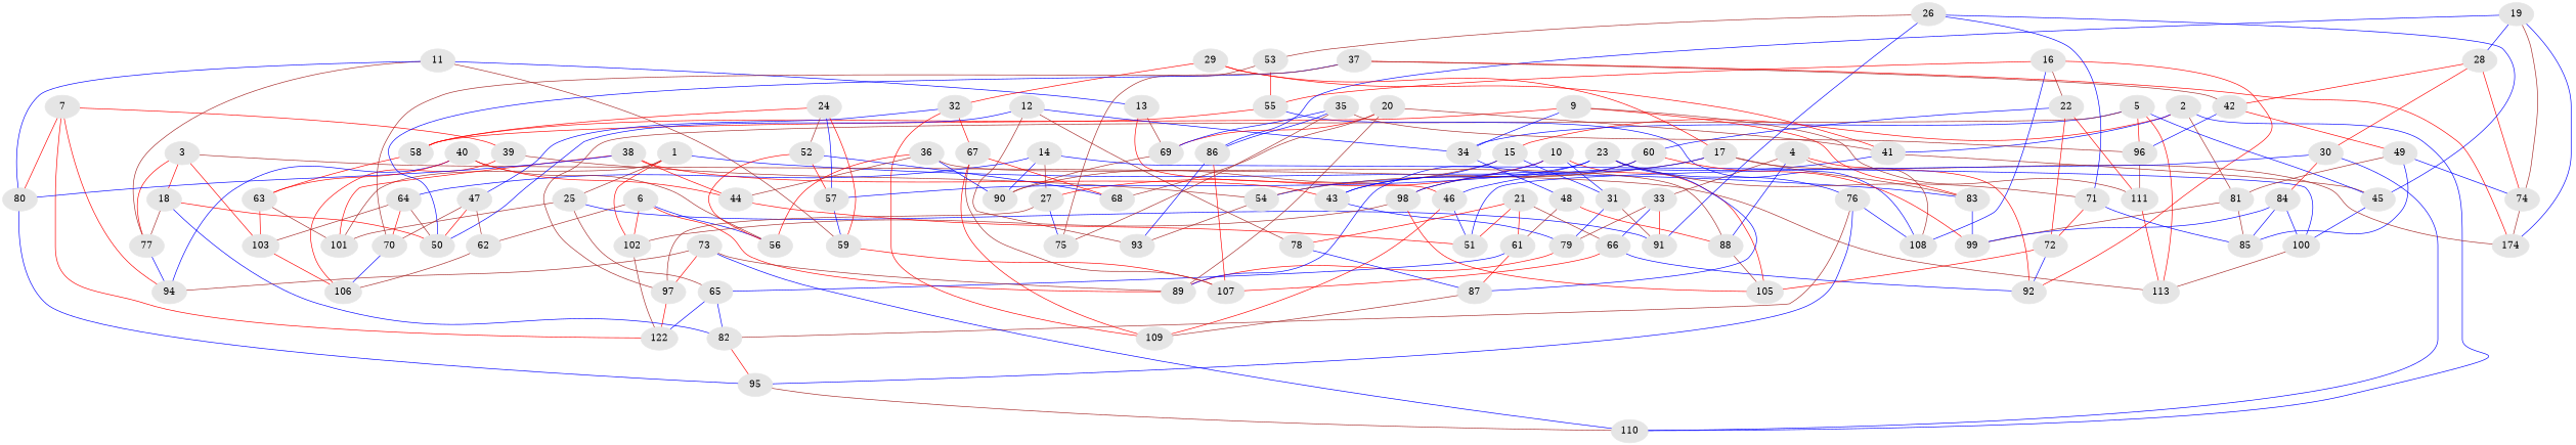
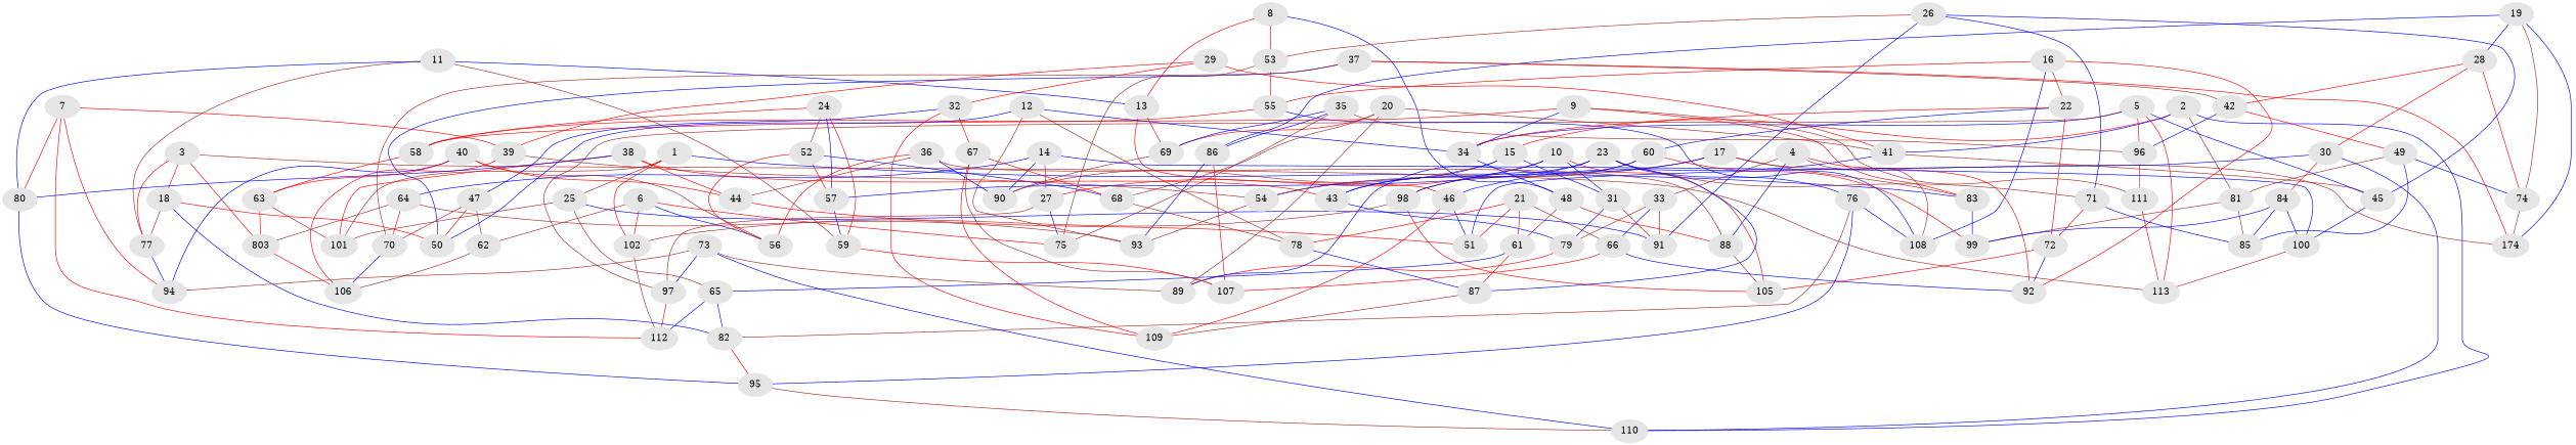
  graph {
    node [color=gray90 style=filled]
    edge [color=blue]
    1
    25
    83
    101
    102
    65
    91
    99
-   112 [label=122]
+   112
    2
    15
    41
    81
    110
    31
    90
    54
    45
    46
    85
    3
    18
    77
-   103
+   103 [label=803]
    113
    50
    82
    94
    106
    4
    33
    88
    92
    108
    66
    79
    105
    5
    34
    96
    97
    48
    100
    111
    6
    56
    62
    75
    7
    39
    80
    95
+   8
    13
    53
    69
    61
    55
    9
    58
    63
    10
    27
    43
    11
    59
    107
    12
    78
    93
    87
    51
    109
    14
    64
    70
    16
    22
    60
    72
    17
    98
    n83 [label=174]
    19
    28
    74
    86
    30
    42
    20
    68
    89
    29
    32
    21
    23
    57
    71
    76
    24
    52
    26
    84
    49
    47
    67
    35
    36
    44
    37
    38
    40
    73
    1 -- 25 [color=brown]
    1 -- 83
    1 -- 101 [color=brown]
    1 -- 102 [color=red]
    25 -- 101 [color=brown]
    25 -- 65 [color=brown]
    25 -- 91
    83 -- 99
    102 -- 112 [color=brown]
    65 -- 112
    65 -- 82
    2 -- 15 [color=red]
    2 -- 41
    2 -- 81 [color=brown]
    2 -- 110
    15 -- 31
    15 -- 90 [color=brown]
    15 -- 54
    41 -- 45 [color=brown]
    41 -- 46
    81 -- 99 [color=brown]
    81 -- 85 [color=brown]
    31 -- 91 [color=brown]
    31 -- 79
    54 -- 93 [color=brown]
    45 -- 100
    46 -- 51
    46 -- 109 [color=red]
    3 -- 18 [color=red]
    3 -- 77 [color=red]
    3 -- 103 [color=red]
    3 -- 113 [color=brown]
    18 -- 77 [color=brown]
    18 -- 50 [color=red]
    18 -- 82
    77 -- 94
    103 -- 106 [color=red]
    82 -- 95 [color=red]
    4 -- 33 [color=brown]
    4 -- 88
    4 -- 92 [color=red]
    4 -- 108 [color=brown]
    33 -- 91 [color=red]
    33 -- 66
    33 -- 79 [color=brown]
    88 -- 105 [color=brown]
    66 -- 92
    66 -- 107 [color=red]
    79 -- 89 [color=red]
    5 -- 45
    5 -- 113 [color=red]
    5 -- 34
    5 -- 96 [color=red]
    5 -- 97 [color=brown]
    34 -- 48
    96 -- 111 [color=brown]
    97 -- 112 [color=red]
    48 -- 88 [color=red]
    48 -- 61 [color=brown]
    100 -- 113 [color=brown]
    111 -- 113 [color=red]
    6 -- 102 [color=red]
    6 -- 56
    6 -- 62 [color=brown]
-   6 -- 89 [color=red]
+   6 -- 75 [color=red]
    62 -- 106 [color=brown]
    7 -- 112 [color=red]
    7 -- 94 [color=red]
    7 -- 39 [color=red]
    7 -- 80 [color=red]
    39 -- 54 [color=brown]
    39 -- 106 [color=red]
    80 -- 95
    95 -- 110 [color=brown]
+   8 -- 48
+   8 -- 13 [color=red]
+   8 -- 53 [color=red]
    13 -- 46 [color=red]
    13 -- 69 [color=brown]
    53 -- 75 [color=brown]
    53 -- 55 [color=red]
    69 -- 90 [color=brown]
    61 -- 65
    61 -- 87 [color=red]
    55 -- 108
    55 -- 58 [color=red]
    9 -- 83 [color=red]
    9 -- 34
    9 -- 111 [color=brown]
    9 -- 58 [color=red]
    58 -- 63 [color=red]
    63 -- 101 [color=brown]
    63 -- 103 [color=red]
    10 -- 31
    10 -- 105 [color=red]
    10 -- 27 [color=red]
    10 -- 43
    27 -- 97 [color=brown]
    27 -- 75
    43 -- 79
    11 -- 77 [color=brown]
    11 -- 80
    11 -- 13
    11 -- 59 [color=brown]
    59 -- 107 [color=red]
    12 -- 50
    12 -- 34
    12 -- 78 [color=brown]
    12 -- 93 [color=brown]
    78 -- 87
    87 -- 109 [color=brown]
    14 -- 90
    14 -- 100
    14 -- 27 [color=brown]
    14 -- 64
    64 -- 103 [color=brown]
-   64 -- 50 [color=brown]
+   64 -- 93 [color=brown]
    64 -- 70 [color=red]
    70 -- 106
    16 -- 92 [color=red]
    16 -- 108
    16 -- 55 [color=red]
    16 -- 22 [color=brown]
-   22 -- 111 [color=red]
+   22 -- 34 [color=red]
    22 -- 60
    22 -- 72 [color=red]
    60 -- 99 [color=red]
    60 -- 98 [color=brown]
    60 -- 89
    72 -- 92
    72 -- 105 [color=red]
    17 -- 83 [color=brown]
    17 -- 54 [color=brown]
    17 -- 98
    17 -- n83 [color=brown]
    98 -- 102 [color=brown]
    98 -- 105 [color=red]
    19 -- n83
    19 -- 28
    19 -- 74 [color=brown]
    19 -- 86
    28 -- 74 [color=red]
    28 -- 30 [color=red]
    28 -- 42 [color=red]
    74 -- n83 [color=brown]
    86 -- 107 [color=red]
    86 -- 93
    30 -- 110
    30 -- 51
    30 -- 84 [color=red]
    42 -- 96
    42 -- 49 [color=red]
    20 -- 41 [color=brown]
    20 -- 69 [color=red]
    20 -- 68 [color=brown]
    20 -- 89 [color=brown]
+   68 -- 78 [color=brown]
    29 -- 41 [color=red]
-   29 -- 17 [color=red]
+   29 -- 39 [color=red]
    29 -- 32 [color=red]
    32 -- 109 [color=red]
    32 -- 47
    32 -- 67 [color=red]
    21 -- 66 [color=brown]
    21 -- 61 [color=red]
    21 -- 78 [color=red]
    21 -- 51 [color=red]
    23 -- 43
    23 -- 87
    23 -- 57
    23 -- 71 [color=brown]
    23 -- 76
    57 -- 59
    71 -- 85
    71 -- 72 [color=red]
    76 -- 82 [color=brown]
    76 -- 108
    76 -- 95
    24 -- 58 [color=red]
    24 -- 59 [color=red]
    24 -- 57
    24 -- 52 [color=brown]
    52 -- 56 [color=red]
    52 -- 68
    52 -- 57 [color=red]
    26 -- 91
    26 -- 45
    26 -- 53 [color=brown]
    26 -- 71
    84 -- 99
    84 -- 85
    84 -- 100
    49 -- 81 [color=brown]
    49 -- 85
    49 -- 74
    47 -- 50 [color=red]
    47 -- 62 [color=brown]
    47 -- 70 [color=brown]
    67 -- 107 [color=brown]
    67 -- 109 [color=red]
    67 -- 68 [color=red]
    35 -- 96 [color=brown]
    35 -- 75 [color=brown]
    35 -- 69
    35 -- 86
    36 -- 90
    36 -- 88 [color=brown]
    36 -- 56 [color=red]
    36 -- 44 [color=brown]
    44 -- 51 [color=red]
    37 -- 50
    37 -- 70 [color=brown]
    37 -- n83 [color=red]
    37 -- 42 [color=brown]
    38 -- 101 [color=red]
    38 -- 80
    38 -- 43 [color=red]
    38 -- 44 [color=red]
    40 -- 94
    40 -- 56 [color=brown]
    40 -- 63 [color=red]
    40 -- 44 [color=red]
    73 -- 110
    73 -- 94 [color=brown]
-   73 -- 97 [color=red]
+   73 -- 97
    73 -- 89 [color=brown]
  }
